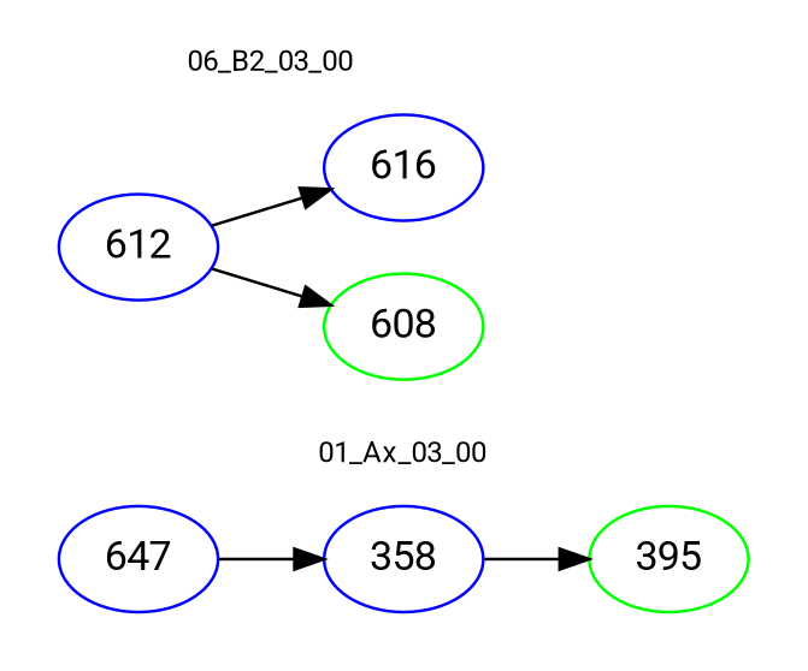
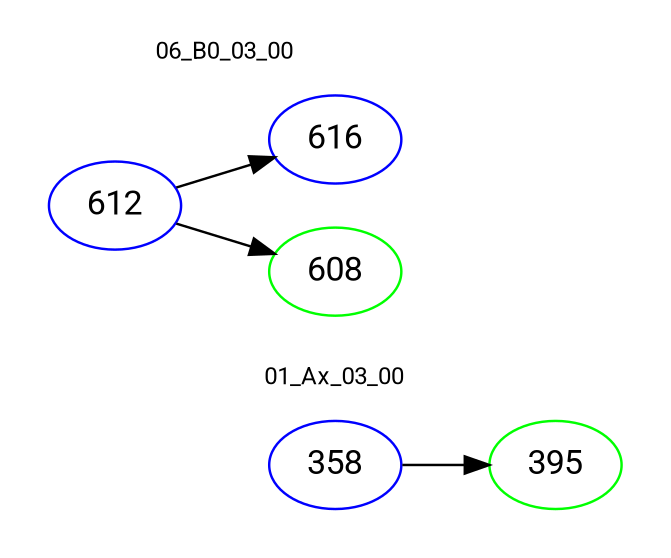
  digraph {
    fontname=Roboto
    rankdir=LR
    node [color=blue fontname=Roboto]
    edge [color=black fontname=Roboto]
-   n1 [label=647]
    n2 [label=358]
    n3 [color=green label=395]
    n4 [label=612]
    n5 [color=green label=608]
    n6 [label=616]
    subgraph cluster_1 {
      color=white
      fontsize=10
      label="01_Ax_03_00"
-     n1
      n2
      n3
    }
    subgraph cluster_2 {
      color=white
      fontsize=10
-     label="06_B2_03_00"
+     label="06_B0_03_00"
      n4
      n5
      n6
    }
-   n1 -> n2
    n2 -> n3
    n4 -> n5
    n4 -> n6
  }
